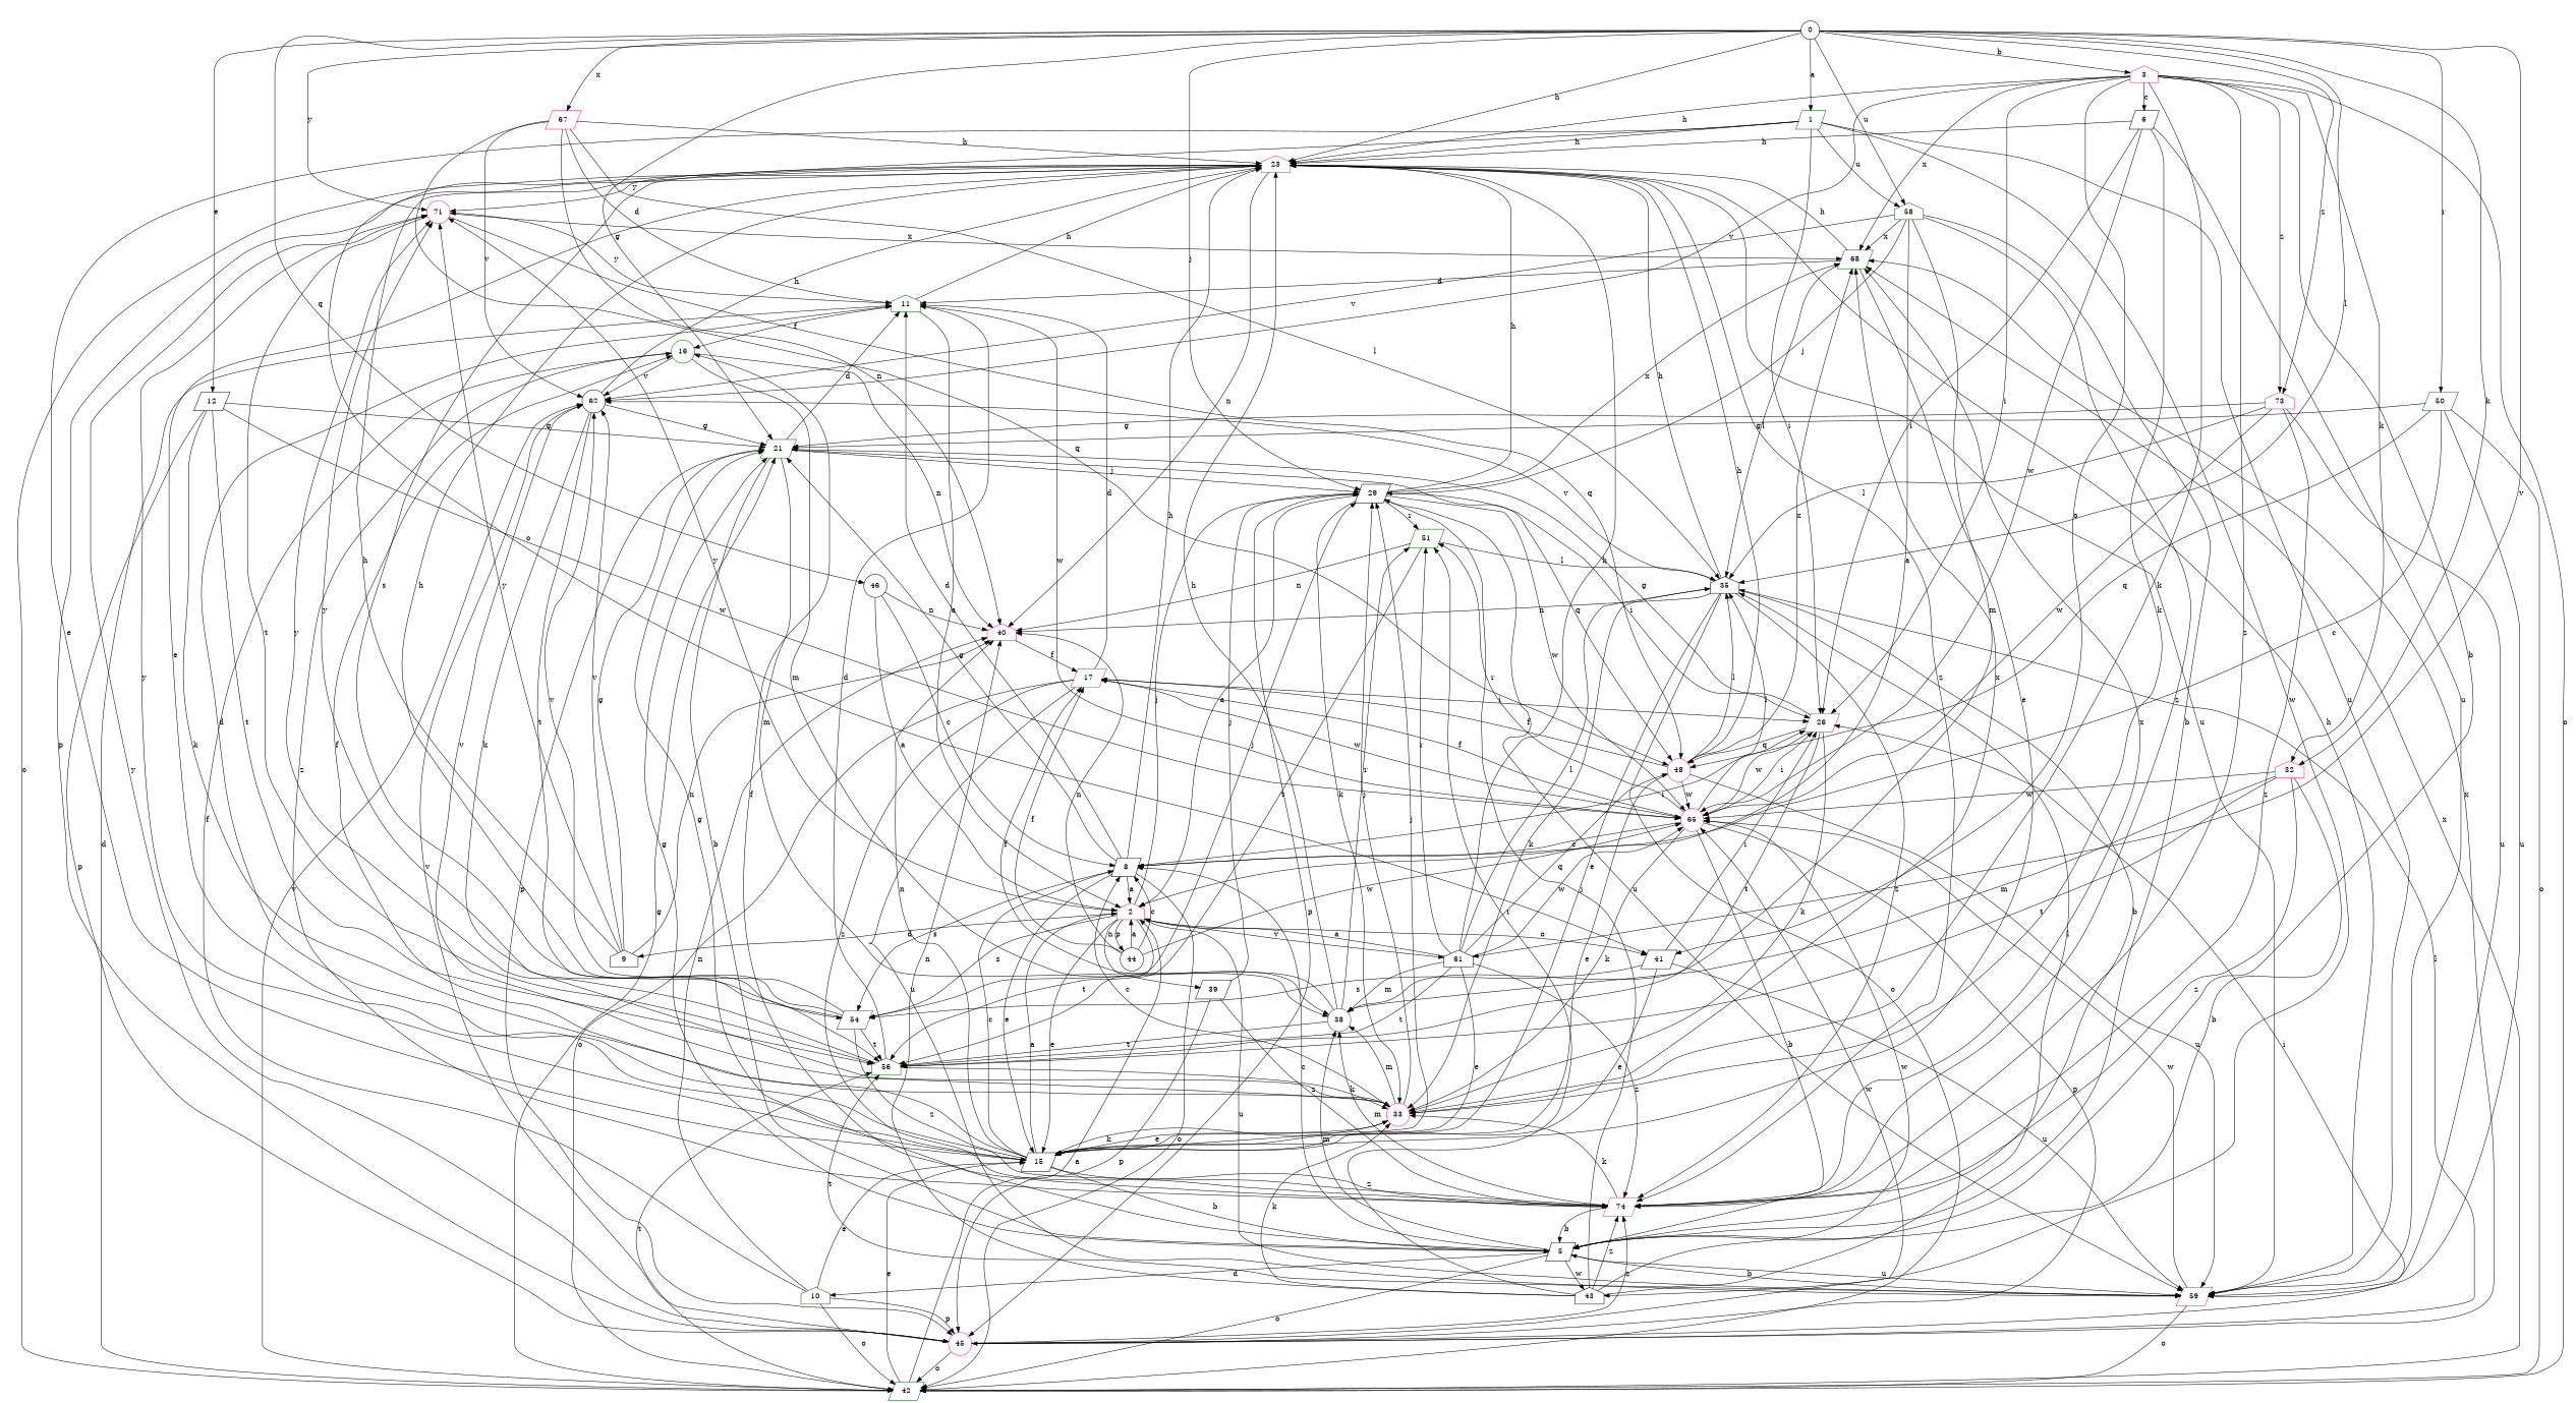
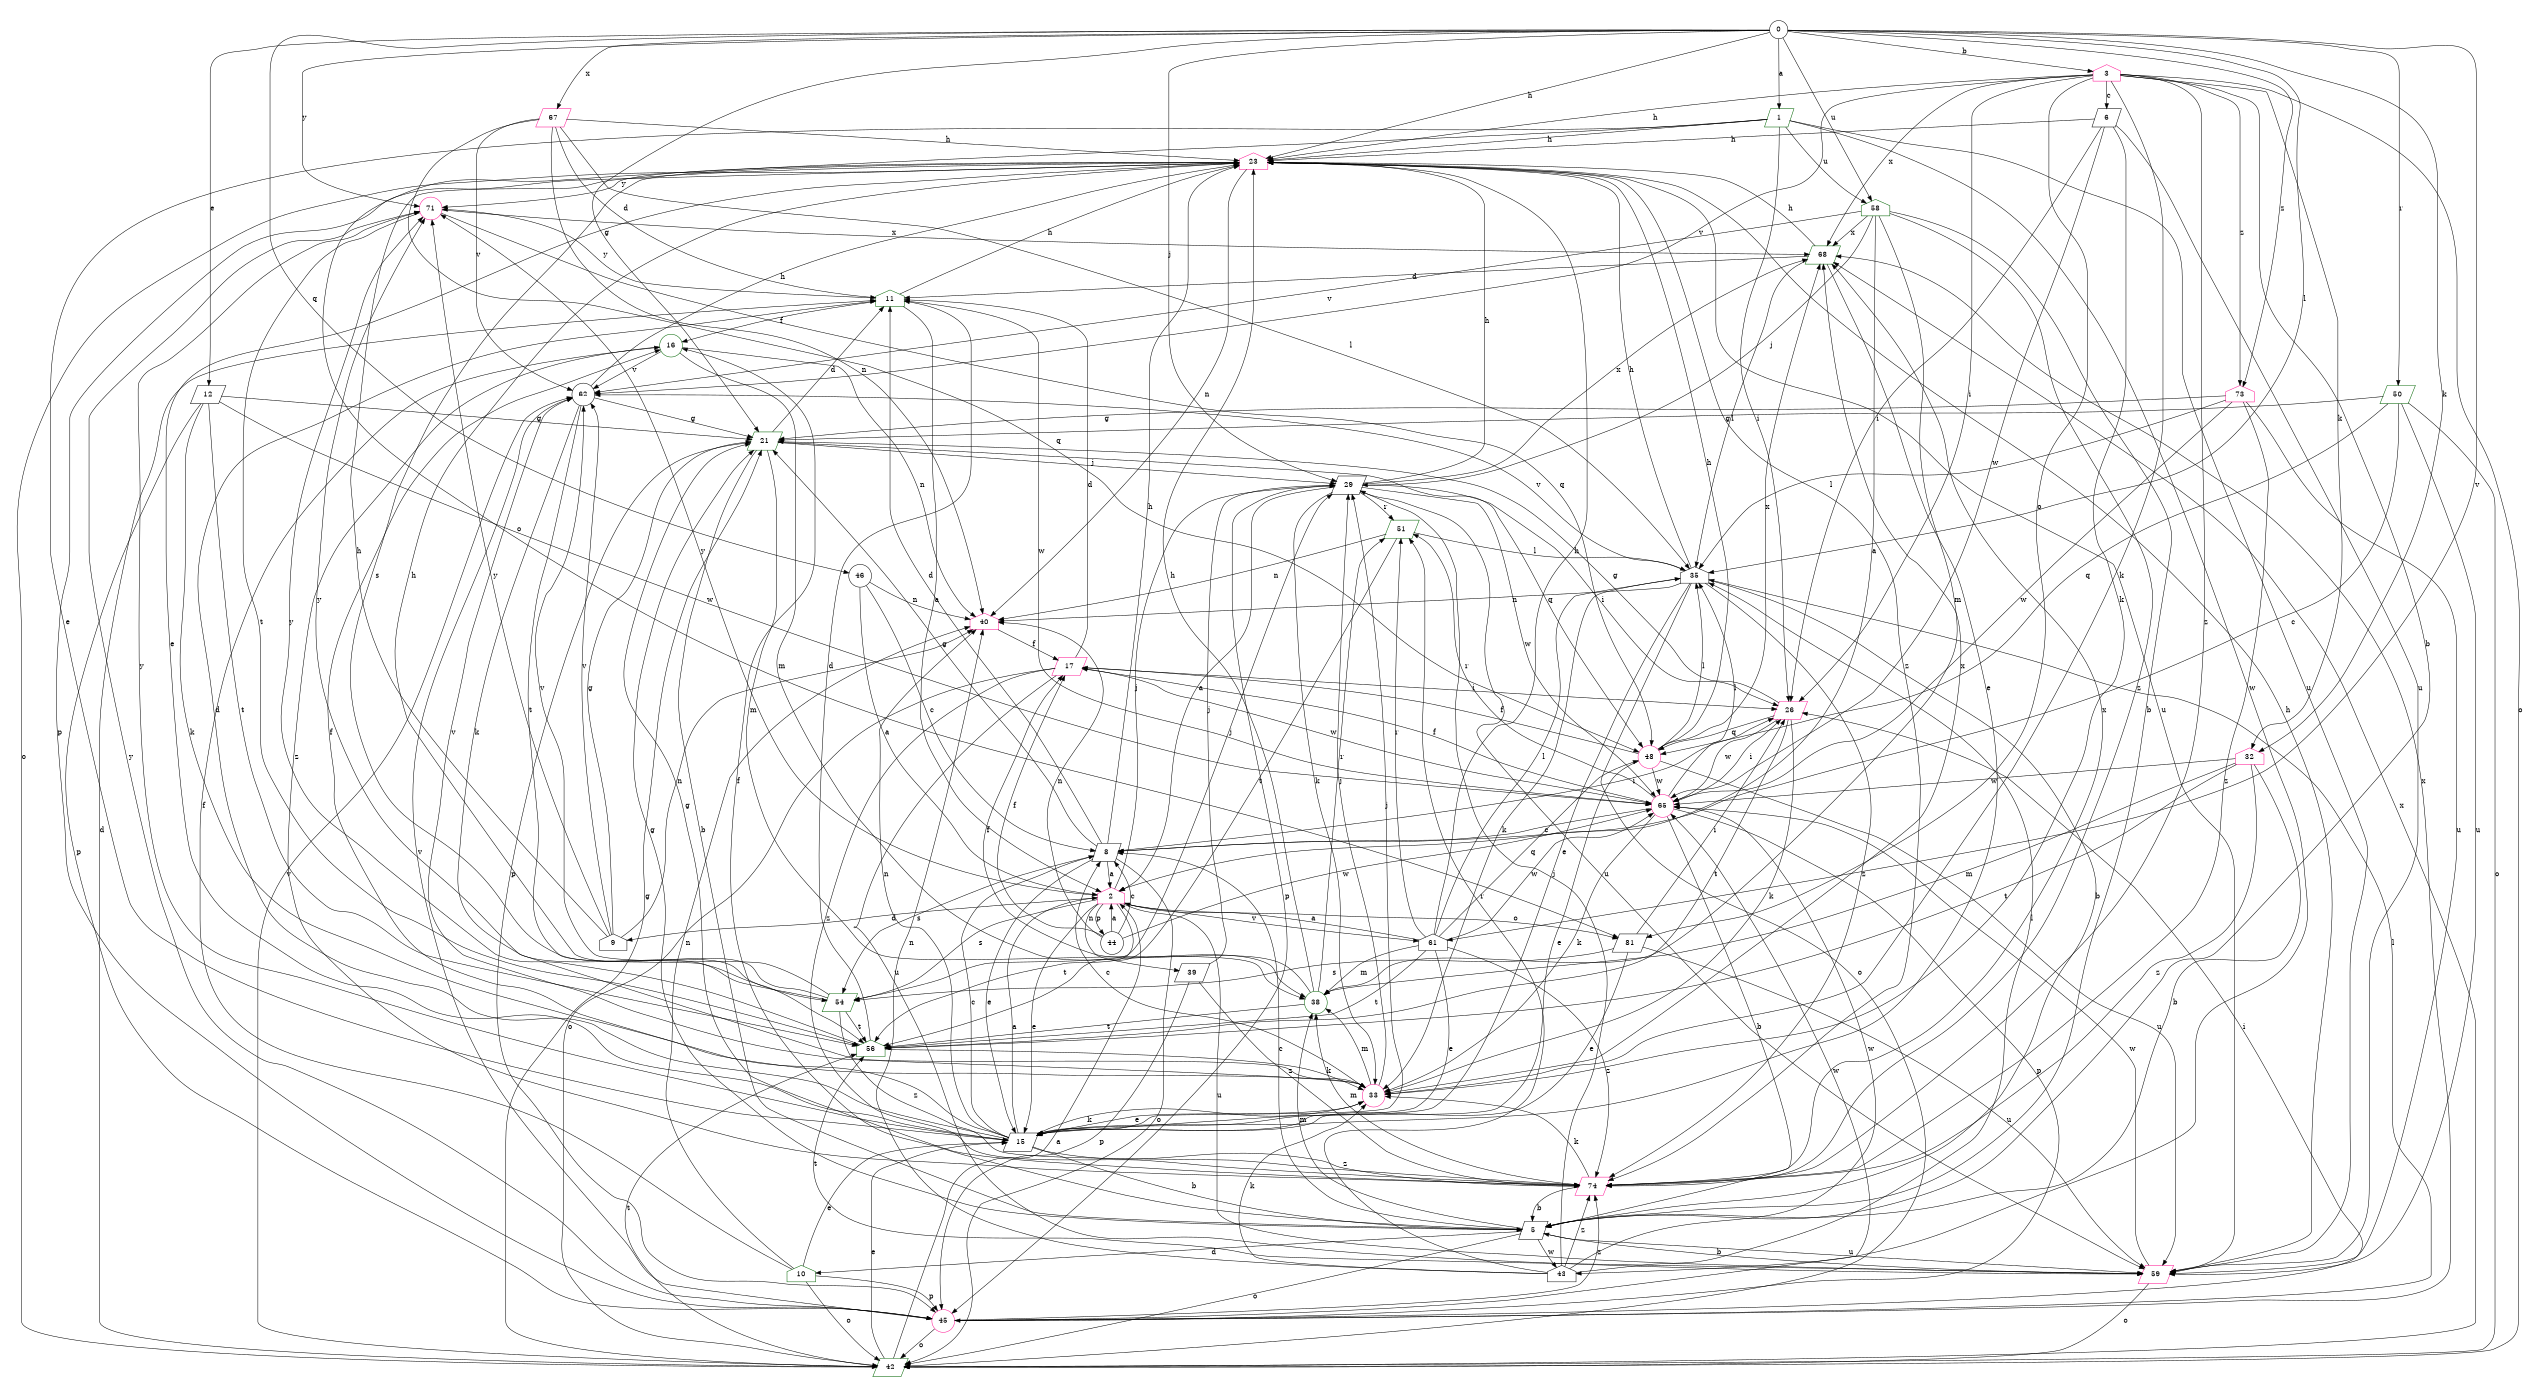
  strict digraph {
    node [color=black shape=parallelogram]
    0 [shape=circle]
    1 [color=darkgreen]
    3 [color=deeppink shape=house]
    12
    21 [color=darkgreen]
    23 [color=deeppink shape=house]
    29
    32 [color=deeppink shape=house]
    35 [shape=house]
    46 [shape=circle]
    50 [color=darkgreen]
    58 [color=darkgreen shape=house]
    61 [shape=house]
    67 [color=deeppink]
    71 [color=deeppink shape=circle]
    73 [color=deeppink shape=house]
    15
    26 [color=deeppink]
-   41
+   41 [label=81]
    59 [color=deeppink]
    n21 [label=43 shape=house]
    5
    6
    33 [color=deeppink shape=circle]
    42 [color=darkgreen]
    62 [shape=circle]
    68 [color=darkgreen]
    74 [color=deeppink]
    56 [color=darkgreen shape=house]
    65 [color=deeppink shape=circle]
    45 [color=deeppink shape=circle]
    38 [color=darkgreen shape=circle]
    11 [color=darkgreen shape=house]
    48 [color=deeppink shape=circle]
    54 [color=darkgreen]
    40 [color=deeppink shape=house]
    2 [color=deeppink shape=house]
    51 [color=darkgreen]
    8
    16 [color=darkgreen shape=circle]
    9 [shape=house]
    39
    44 [shape=circle]
    17 [color=deeppink]
    10 [color=darkgreen shape=house]
    0 -> 1 [label=a]
    0 -> 3 [label=b]
    0 -> 12 [label=e]
    0 -> 21 [label=g]
    0 -> 23 [label=h]
    0 -> 29 [label=j]
    0 -> 32 [label=k]
    0 -> 35 [label=l]
    0 -> 46 [label=q]
    0 -> 50 [label=r]
    0 -> 58 [label=u]
    0 -> 61 [label=v]
    0 -> 67 [label=x]
    0 -> 71 [label=y]
    0 -> 73 [label=z]
    1 -> 23 [label=h]
    1 -> 58 [label=u]
    1 -> 15 [label=e]
    1 -> 26 [label=i]
    1 -> 41 [label=o]
    1 -> 59 [label=u]
    1 -> n21 [label=w]
    3 -> 23 [label=h]
    3 -> 32 [label=k]
    3 -> 73 [label=z]
    3 -> 26 [label=i]
    3 -> 41 [label=o]
    3 -> 5 [label=b]
    3 -> 6 [label=c]
    3 -> 33 [label=k]
    3 -> 42 [label=o]
    3 -> 62 [label=v]
    3 -> 68 [label=x]
    3 -> 74 [label=z]
    12 -> 21 [label=g]
    12 -> 33 [label=k]
    12 -> 56 [label=t]
    12 -> 65 [label=w]
    12 -> 45 [label=p]
    21 -> 29 [label=j]
    21 -> 5 [label=b]
    21 -> 45 [label=p]
    21 -> 38 [label=m]
    21 -> 11 [label=d]
    21 -> 48 [label=q]
    23 -> 71 [label=y]
    23 -> 15 [label=e]
    23 -> 59 [label=u]
    23 -> 42 [label=o]
    23 -> 74 [label=z]
    23 -> 45 [label=p]
    23 -> 54 [label=s]
    23 -> 40 [label=n]
    29 -> 23 [label=h]
    29 -> 26 [label=i]
    29 -> 59 [label=u]
    29 -> 33 [label=k]
    29 -> 68 [label=x]
    29 -> 65 [label=w]
    29 -> 45 [label=p]
    29 -> 2 [label=a]
    29 -> 51 [label=r]
    32 -> 5 [label=b]
    32 -> 74 [label=z]
    32 -> 56 [label=t]
    32 -> 65 [label=w]
    32 -> 38 [label=m]
    35 -> 23 [label=h]
    35 -> 15 [label=e]
    35 -> 5 [label=b]
    35 -> 33 [label=k]
    35 -> 42 [label=o]
    35 -> 62 [label=v]
    35 -> 74 [label=z]
    35 -> 40 [label=n]
    46 -> 40 [label=n]
    46 -> 2 [label=a]
    46 -> 8 [label=c]
    50 -> 21 [label=g]
    50 -> 59 [label=u]
    50 -> 42 [label=o]
    50 -> 48 [label=q]
    50 -> 8 [label=c]
    58 -> 29 [label=j]
    58 -> 5 [label=b]
    58 -> 62 [label=v]
    58 -> 68 [label=x]
    58 -> 74 [label=z]
    58 -> 38 [label=m]
    58 -> 2 [label=a]
    61 -> 23 [label=h]
    61 -> 35 [label=l]
    61 -> 15 [label=e]
    61 -> 74 [label=z]
    61 -> 56 [label=t]
    61 -> 65 [label=w]
    61 -> 38 [label=m]
    61 -> 48 [label=q]
    61 -> 2 [label=a]
    61 -> 51 [label=r]
    67 -> 23 [label=h]
    67 -> 35 [label=l]
    67 -> 62 [label=v]
    67 -> 11 [label=d]
    67 -> 48 [label=q]
    67 -> 40 [label=n]
    71 -> 68 [label=x]
    71 -> 56 [label=t]
    71 -> 48 [label=q]
    73 -> 21 [label=g]
    73 -> 35 [label=l]
    73 -> 59 [label=u]
    73 -> 74 [label=z]
    73 -> 65 [label=w]
    15 -> 29 [label=j]
    15 -> 71 [label=y]
    15 -> 5 [label=b]
    15 -> 33 [label=k]
    15 -> 74 [label=z]
    15 -> 11 [label=d]
    15 -> 40 [label=n]
    15 -> 2 [label=a]
    15 -> 8 [label=c]
    15 -> 16 [label=f]
    26 -> 21 [label=g]
    26 -> 33 [label=k]
    26 -> 56 [label=t]
    26 -> 65 [label=w]
    26 -> 48 [label=q]
    41 -> 15 [label=e]
    41 -> 26 [label=i]
    41 -> 59 [label=u]
    41 -> 54 [label=s]
    59 -> 23 [label=h]
    59 -> 5 [label=b]
    59 -> 42 [label=o]
    59 -> 56 [label=t]
    59 -> 65 [label=w]
    n21 -> 29 [label=j]
    n21 -> 35 [label=l]
    n21 -> 33 [label=k]
    n21 -> 74 [label=z]
    n21 -> 65 [label=w]
    n21 -> 40 [label=n]
    n21 -> 51 [label=r]
    5 -> 21 [label=g]
    5 -> 59 [label=u]
    5 -> n21 [label=w]
    5 -> 42 [label=o]
    5 -> 38 [label=m]
    5 -> 8 [label=c]
    5 -> 16 [label=f]
    5 -> 10 [label=d]
    6 -> 23 [label=h]
    6 -> 26 [label=i]
    6 -> 59 [label=u]
    6 -> 33 [label=k]
    6 -> 65 [label=w]
    33 -> 29 [label=j]
    33 -> 15 [label=e]
    33 -> 62 [label=v]
    33 -> 68 [label=x]
    33 -> 38 [label=m]
    33 -> 8 [label=c]
    42 -> 21 [label=g]
    42 -> 15 [label=e]
    42 -> 62 [label=v]
    42 -> 68 [label=x]
    42 -> 56 [label=t]
    42 -> 11 [label=d]
    42 -> 2 [label=a]
    62 -> 21 [label=g]
    62 -> 23 [label=h]
    62 -> 33 [label=k]
    62 -> 56 [label=t]
    68 -> 23 [label=h]
    68 -> 35 [label=l]
    68 -> 15 [label=e]
    68 -> 11 [label=d]
    74 -> 21 [label=g]
    74 -> 5 [label=b]
    74 -> 33 [label=k]
    74 -> 68 [label=x]
    74 -> 38 [label=m]
    56 -> 71 [label=y]
    56 -> 33 [label=k]
    56 -> 11 [label=d]
    65 -> 35 [label=l]
    65 -> 26 [label=i]
    65 -> 5 [label=b]
    65 -> 33 [label=k]
    65 -> 45 [label=p]
    65 -> 51 [label=r]
    65 -> 8 [label=c]
    65 -> 17 [label=f]
    45 -> 35 [label=l]
    45 -> 71 [label=y]
    45 -> 26 [label=i]
    45 -> 42 [label=o]
    45 -> 62 [label=v]
    45 -> 68 [label=x]
    45 -> 74 [label=z]
    45 -> 65 [label=w]
    38 -> 23 [label=h]
    38 -> 56 [label=t]
    38 -> 51 [label=r]
    38 -> 17 [label=f]
    11 -> 23 [label=h]
    11 -> 71 [label=y]
    11 -> 65 [label=w]
    11 -> 2 [label=a]
    11 -> 16 [label=f]
    48 -> 23 [label=h]
    48 -> 35 [label=l]
    48 -> 15 [label=e]
    48 -> 59 [label=u]
    48 -> 68 [label=x]
    48 -> 65 [label=w]
    48 -> 17 [label=f]
    54 -> 23 [label=h]
    54 -> 29 [label=j]
    54 -> 71 [label=y]
    54 -> 62 [label=v]
    54 -> 74 [label=z]
    54 -> 56 [label=t]
    40 -> 17 [label=f]
    2 -> 29 [label=j]
    2 -> 61 [label=v]
    2 -> 71 [label=y]
    2 -> 15 [label=e]
    2 -> 41 [label=o]
    2 -> 59 [label=u]
    2 -> 56 [label=t]
    2 -> 54 [label=s]
    2 -> 9 [label=d]
    2 -> 39 [label=n]
    2 -> 44 [label=p]
    51 -> 35 [label=l]
    51 -> 56 [label=t]
    51 -> 40 [label=n]
    8 -> 21 [label=g]
    8 -> 23 [label=h]
    8 -> 15 [label=e]
    8 -> 26 [label=i]
    8 -> 42 [label=o]
    8 -> 11 [label=d]
    8 -> 54 [label=s]
    8 -> 2 [label=a]
    16 -> 62 [label=v]
    16 -> 74 [label=z]
    16 -> 38 [label=m]
    16 -> 40 [label=n]
    9 -> 21 [label=g]
    9 -> 23 [label=h]
    9 -> 71 [label=y]
    9 -> 62 [label=v]
    9 -> 40 [label=n]
    39 -> 29 [label=j]
    39 -> 74 [label=z]
    39 -> 45 [label=p]
    44 -> 65 [label=w]
    44 -> 40 [label=n]
    44 -> 2 [label=a]
    44 -> 8 [label=c]
    44 -> 17 [label=f]
    17 -> 26 [label=i]
    17 -> 59 [label=u]
    17 -> 42 [label=o]
    17 -> 74 [label=z]
    17 -> 65 [label=w]
    17 -> 11 [label=d]
    10 -> 15 [label=e]
    10 -> 42 [label=o]
    10 -> 45 [label=p]
    10 -> 40 [label=n]
    10 -> 16 [label=f]
  }
